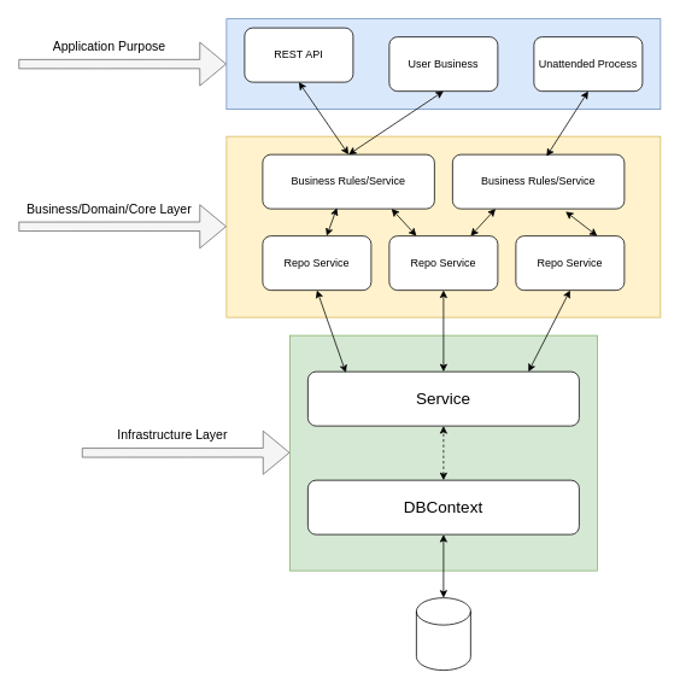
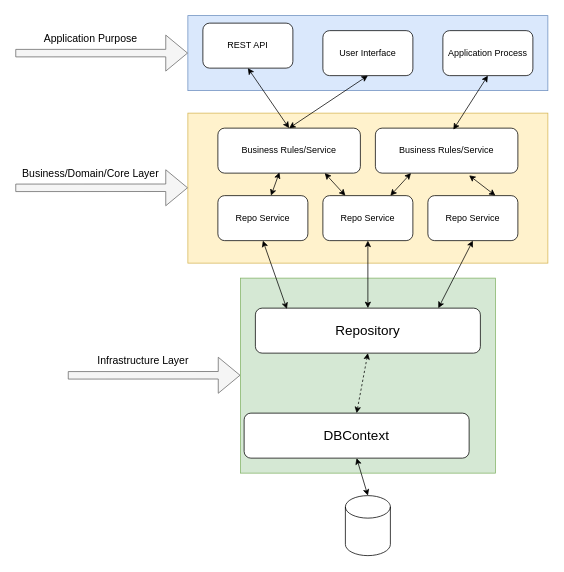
  <mxCell id="0" />
  <mxCell id="1" parent="0" />
  <mxCell id="2" value="" style="rounded=0;whiteSpace=wrap;html=1;fillColor=#fff2cc;strokeColor=#d6b656;" parent="1" vertex="1"><mxGeometry x="250" y="150" width="480" height="200" as="geometry" /></mxCell>
  <mxCell id="3" value="" style="rounded=0;whiteSpace=wrap;html=1;fillColor=#d5e8d4;strokeColor=#82b366;" parent="1" vertex="1"><mxGeometry x="320" y="370" width="340" height="260" as="geometry" /></mxCell>
- <mxCell id="4" value="&lt;font style=&quot;font-size: 18px;&quot;&gt;DBContext&lt;/font&gt;" style="rounded=1;whiteSpace=wrap;html=1;" parent="1" vertex="1"><mxGeometry x="340" y="530" width="300" height="60" as="geometry" /></mxCell>
+ <mxCell id="4" value="&lt;font style=&quot;font-size: 18px;&quot;&gt;DBContext&lt;/font&gt;" style="rounded=1;whiteSpace=wrap;html=1;" parent="1" vertex="1"><mxGeometry x="325" y="550" width="300" height="60" as="geometry" /></mxCell>
  <mxCell id="5" value="" style="shape=cylinder3;whiteSpace=wrap;html=1;boundedLbl=1;backgroundOutline=1;size=15;" parent="1" vertex="1"><mxGeometry x="460" y="660" width="60" height="80" as="geometry" /></mxCell>
  <mxCell id="6" value="" style="endArrow=classic;startArrow=classic;html=1;rounded=0;exitX=0.5;exitY=0;exitDx=0;exitDy=0;exitPerimeter=0;entryX=0.5;entryY=1;entryDx=0;entryDy=0;" parent="1" source="5" target="4" edge="1"><mxGeometry width="50" height="50" relative="1" as="geometry"><mxPoint x="460" y="580" as="sourcePoint" /><mxPoint x="510" y="530" as="targetPoint" /></mxGeometry></mxCell>
- <mxCell id="7" value="&lt;font style=&quot;font-size: 18px;&quot;&gt;Service&lt;/font&gt;" style="rounded=1;whiteSpace=wrap;html=1;" parent="1" vertex="1"><mxGeometry x="340" y="410" width="300" height="60" as="geometry" /></mxCell>
+ <mxCell id="7" value="&lt;font style=&quot;font-size: 18px;&quot;&gt;Repository&lt;/font&gt;" style="rounded=1;whiteSpace=wrap;html=1;" parent="1" vertex="1"><mxGeometry x="340" y="410" width="300" height="60" as="geometry" /></mxCell>
  <mxCell id="8" value="" style="endArrow=classic;startArrow=classic;html=1;rounded=0;exitX=0.5;exitY=0;exitDx=0;exitDy=0;entryX=0.5;entryY=1;entryDx=0;entryDy=0;dashed=1;" parent="1" source="4" target="7" edge="1"><mxGeometry width="50" height="50" relative="1" as="geometry"><mxPoint x="450" y="400" as="sourcePoint" /><mxPoint x="490" y="490" as="targetPoint" /></mxGeometry></mxCell>
  <mxCell id="9" value="" style="shape=flexArrow;endArrow=classic;html=1;rounded=0;entryX=0;entryY=0.538;entryDx=0;entryDy=0;entryPerimeter=0;endWidth=37;endSize=9.33;fillColor=#f5f5f5;strokeColor=#666666;" parent="1" edge="1"><mxGeometry width="50" height="50" relative="1" as="geometry"><mxPoint x="90" y="499.62" as="sourcePoint" /><mxPoint x="320" y="499.5" as="targetPoint" /></mxGeometry></mxCell>
  <mxCell id="10" value="&lt;font style=&quot;font-size: 14px;&quot;&gt;Infrastructure Layer&lt;/font&gt;" style="edgeLabel;html=1;align=center;verticalAlign=middle;resizable=0;points=[];" parent="9" vertex="1" connectable="0"><mxGeometry x="-0.313" relative="1" as="geometry"><mxPoint x="21" y="-20" as="offset" /></mxGeometry></mxCell>
  <mxCell id="11" value="Repo Service" style="rounded=1;whiteSpace=wrap;html=1;" parent="1" vertex="1"><mxGeometry x="290" y="260" width="120" height="60" as="geometry" /></mxCell>
  <mxCell id="12" value="Repo Service" style="rounded=1;whiteSpace=wrap;html=1;" parent="1" vertex="1"><mxGeometry x="430" y="260" width="120" height="60" as="geometry" /></mxCell>
  <mxCell id="13" value="Repo Service" style="rounded=1;whiteSpace=wrap;html=1;" parent="1" vertex="1"><mxGeometry x="570" y="260" width="120" height="60" as="geometry" /></mxCell>
  <mxCell id="14" value="Business Rules/Service" style="rounded=1;whiteSpace=wrap;html=1;" parent="1" vertex="1"><mxGeometry x="290" y="170" width="190" height="60" as="geometry" /></mxCell>
  <mxCell id="15" value="Business Rules/Service" style="rounded=1;whiteSpace=wrap;html=1;" parent="1" vertex="1"><mxGeometry x="500" y="170" width="190" height="60" as="geometry" /></mxCell>
  <mxCell id="16" value="" style="endArrow=classic;startArrow=classic;html=1;rounded=0;entryX=0.432;entryY=0.983;entryDx=0;entryDy=0;entryPerimeter=0;" parent="1" source="11" target="14" edge="1"><mxGeometry width="50" height="50" relative="1" as="geometry"><mxPoint x="450" y="400" as="sourcePoint" /><mxPoint x="500" y="350" as="targetPoint" /></mxGeometry></mxCell>
  <mxCell id="17" value="" style="endArrow=classic;startArrow=classic;html=1;rounded=0;entryX=0.75;entryY=1;entryDx=0;entryDy=0;exitX=0.25;exitY=0;exitDx=0;exitDy=0;" parent="1" source="12" target="14" edge="1"><mxGeometry width="50" height="50" relative="1" as="geometry"><mxPoint x="450" y="400" as="sourcePoint" /><mxPoint x="500" y="350" as="targetPoint" /></mxGeometry></mxCell>
  <mxCell id="18" value="" style="endArrow=classic;startArrow=classic;html=1;rounded=0;entryX=0.25;entryY=1;entryDx=0;entryDy=0;exitX=0.75;exitY=0;exitDx=0;exitDy=0;" parent="1" source="12" target="15" edge="1"><mxGeometry width="50" height="50" relative="1" as="geometry"><mxPoint x="450" y="400" as="sourcePoint" /><mxPoint x="500" y="350" as="targetPoint" /></mxGeometry></mxCell>
  <mxCell id="19" value="" style="endArrow=classic;startArrow=classic;html=1;rounded=0;entryX=0.658;entryY=1.05;entryDx=0;entryDy=0;entryPerimeter=0;exitX=0.75;exitY=0;exitDx=0;exitDy=0;" parent="1" source="13" target="15" edge="1"><mxGeometry width="50" height="50" relative="1" as="geometry"><mxPoint x="600" y="300" as="sourcePoint" /><mxPoint x="650" y="250" as="targetPoint" /></mxGeometry></mxCell>
  <mxCell id="20" value="" style="endArrow=classic;startArrow=classic;html=1;rounded=0;entryX=0.5;entryY=1;entryDx=0;entryDy=0;exitX=0.14;exitY=0.017;exitDx=0;exitDy=0;exitPerimeter=0;" parent="1" source="7" target="11" edge="1"><mxGeometry width="50" height="50" relative="1" as="geometry"><mxPoint x="450" y="400" as="sourcePoint" /><mxPoint x="500" y="350" as="targetPoint" /></mxGeometry></mxCell>
  <mxCell id="21" value="" style="endArrow=classic;startArrow=classic;html=1;rounded=0;entryX=0.5;entryY=1;entryDx=0;entryDy=0;" parent="1" source="7" target="12" edge="1"><mxGeometry width="50" height="50" relative="1" as="geometry"><mxPoint x="450" y="400" as="sourcePoint" /><mxPoint x="500" y="350" as="targetPoint" /></mxGeometry></mxCell>
  <mxCell id="22" value="" style="endArrow=classic;startArrow=classic;html=1;rounded=0;entryX=0.5;entryY=1;entryDx=0;entryDy=0;exitX=0.813;exitY=0;exitDx=0;exitDy=0;exitPerimeter=0;" parent="1" source="7" target="13" edge="1"><mxGeometry width="50" height="50" relative="1" as="geometry"><mxPoint x="450" y="400" as="sourcePoint" /><mxPoint x="500" y="350" as="targetPoint" /></mxGeometry></mxCell>
  <mxCell id="23" value="" style="shape=flexArrow;endArrow=classic;html=1;rounded=0;entryX=0;entryY=0.538;entryDx=0;entryDy=0;entryPerimeter=0;endWidth=37;endSize=9.33;fillColor=#f5f5f5;strokeColor=#666666;" parent="1" edge="1"><mxGeometry width="50" height="50" relative="1" as="geometry"><mxPoint x="20" y="249.62" as="sourcePoint" /><mxPoint x="250" y="249.5" as="targetPoint" /></mxGeometry></mxCell>
  <mxCell id="24" value="&lt;span style=&quot;font-size: 14px;&quot;&gt;Business/Domain/Core Layer&lt;/span&gt;" style="edgeLabel;html=1;align=center;verticalAlign=middle;resizable=0;points=[];" parent="23" vertex="1" connectable="0"><mxGeometry x="-0.313" relative="1" as="geometry"><mxPoint x="21" y="-20" as="offset" /></mxGeometry></mxCell>
  <mxCell id="25" value="" style="rounded=0;whiteSpace=wrap;html=1;fillColor=#dae8fc;strokeColor=#6c8ebf;" parent="1" vertex="1"><mxGeometry x="250" y="20" width="480" height="100" as="geometry" /></mxCell>
  <mxCell id="26" value="REST API" style="rounded=1;whiteSpace=wrap;html=1;" parent="1" vertex="1"><mxGeometry x="270" y="30" width="120" height="60" as="geometry" /></mxCell>
- <mxCell id="27" value="User Business" style="rounded=1;whiteSpace=wrap;html=1;" parent="1" vertex="1"><mxGeometry x="430" y="40" width="120" height="60" as="geometry" /></mxCell>
- <mxCell id="28" value="Unattended Process" style="rounded=1;whiteSpace=wrap;html=1;" parent="1" vertex="1"><mxGeometry x="590" y="40" width="120" height="60" as="geometry" /></mxCell>
+ <mxCell id="27" value="User Interface" style="rounded=1;whiteSpace=wrap;html=1;" parent="1" vertex="1"><mxGeometry x="430" y="40" width="120" height="60" as="geometry" /></mxCell>
+ <mxCell id="28" value="Application Process" style="rounded=1;whiteSpace=wrap;html=1;" parent="1" vertex="1"><mxGeometry x="590" y="40" width="120" height="60" as="geometry" /></mxCell>
  <mxCell id="29" value="" style="endArrow=classic;startArrow=classic;html=1;rounded=0;entryX=0.5;entryY=1;entryDx=0;entryDy=0;exitX=0.5;exitY=0;exitDx=0;exitDy=0;" parent="1" source="14" target="27" edge="1"><mxGeometry width="50" height="50" relative="1" as="geometry"><mxPoint x="340" y="360" as="sourcePoint" /><mxPoint x="390" y="310" as="targetPoint" /></mxGeometry></mxCell>
  <mxCell id="30" value="" style="endArrow=classic;startArrow=classic;html=1;rounded=0;entryX=0.5;entryY=1;entryDx=0;entryDy=0;exitX=0.5;exitY=0;exitDx=0;exitDy=0;" parent="1" source="14" target="26" edge="1"><mxGeometry width="50" height="50" relative="1" as="geometry"><mxPoint x="340" y="360" as="sourcePoint" /><mxPoint x="390" y="310" as="targetPoint" /></mxGeometry></mxCell>
  <mxCell id="31" value="" style="endArrow=classic;startArrow=classic;html=1;rounded=0;entryX=0.5;entryY=1;entryDx=0;entryDy=0;exitX=0.547;exitY=0.033;exitDx=0;exitDy=0;exitPerimeter=0;" parent="1" source="15" target="28" edge="1"><mxGeometry width="50" height="50" relative="1" as="geometry"><mxPoint x="340" y="360" as="sourcePoint" /><mxPoint x="390" y="310" as="targetPoint" /></mxGeometry></mxCell>
  <mxCell id="32" value="" style="shape=flexArrow;endArrow=classic;html=1;rounded=0;entryX=0;entryY=0.538;entryDx=0;entryDy=0;entryPerimeter=0;endWidth=37;endSize=9.33;fillColor=#f5f5f5;strokeColor=#666666;" parent="1" edge="1"><mxGeometry width="50" height="50" relative="1" as="geometry"><mxPoint x="20" y="70.04" as="sourcePoint" /><mxPoint x="250" y="69.92" as="targetPoint" /></mxGeometry></mxCell>
  <mxCell id="33" value="&lt;span style=&quot;font-size: 14px;&quot;&gt;Application Purpose&lt;/span&gt;" style="edgeLabel;html=1;align=center;verticalAlign=middle;resizable=0;points=[];" parent="32" vertex="1" connectable="0"><mxGeometry x="-0.313" relative="1" as="geometry"><mxPoint x="21" y="-20" as="offset" /></mxGeometry></mxCell>
